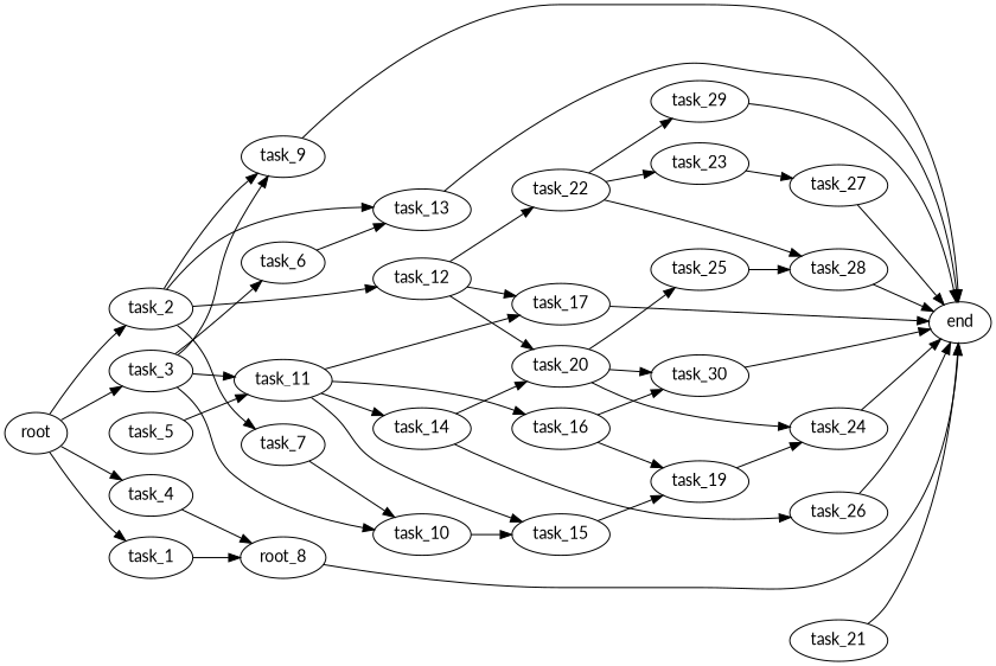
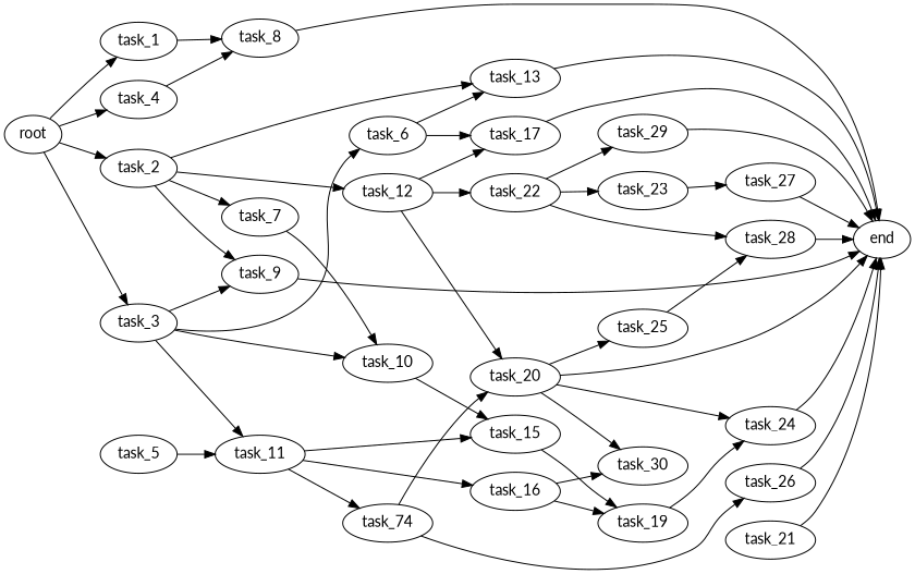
  digraph {
    fontname=Lato
    rankdir=LR
    node [fontname=Lato]
    edge [fontname=Lato]
    root
    task_1
    task_2
    task_3
    task_4
-   task_8 [label=root_8]
+   task_8
    task_7
    task_9
    task_12
    task_13
    task_6
    task_10
    task_11
    end
    task_17
    task_20
    task_22
    task_5
    task_15
-   task_14
+   task_14 [label=task_74]
    task_16
    task_19
    task_26
    task_30
    task_24
    task_25
    task_23
    task_28
    task_29
    task_21
    task_27
    root -> task_1
    root -> task_2
    root -> task_3
    root -> task_4
    task_1 -> task_8
    task_2 -> task_7
    task_2 -> task_9
    task_2 -> task_12
    task_2 -> task_13
    task_3 -> task_9
    task_3 -> task_6
    task_3 -> task_10
    task_3 -> task_11
    task_4 -> task_8
    task_8 -> end
    task_7 -> task_10
    task_9 -> end
    task_12 -> task_17
    task_12 -> task_20
    task_12 -> task_22
    task_13 -> end
    task_6 -> task_13
    task_10 -> task_15
-   task_11 -> task_17
+   task_6 -> task_17
    task_11 -> task_15
    task_11 -> task_14
    task_11 -> task_16
    task_17 -> end
    task_20 -> task_30
    task_20 -> task_24
    task_20 -> task_25
    task_22 -> task_23
    task_22 -> task_28
    task_22 -> task_29
    task_5 -> task_11
    task_15 -> task_19
    task_14 -> task_20
    task_14 -> task_26
    task_16 -> task_19
    task_16 -> task_30
    task_19 -> task_24
    task_26 -> end
-   task_30 -> end
+   task_20 -> end
    task_24 -> end
    task_25 -> task_28
    task_23 -> task_27
    task_28 -> end
    task_29 -> end
    task_21 -> end
    task_27 -> end
  }
